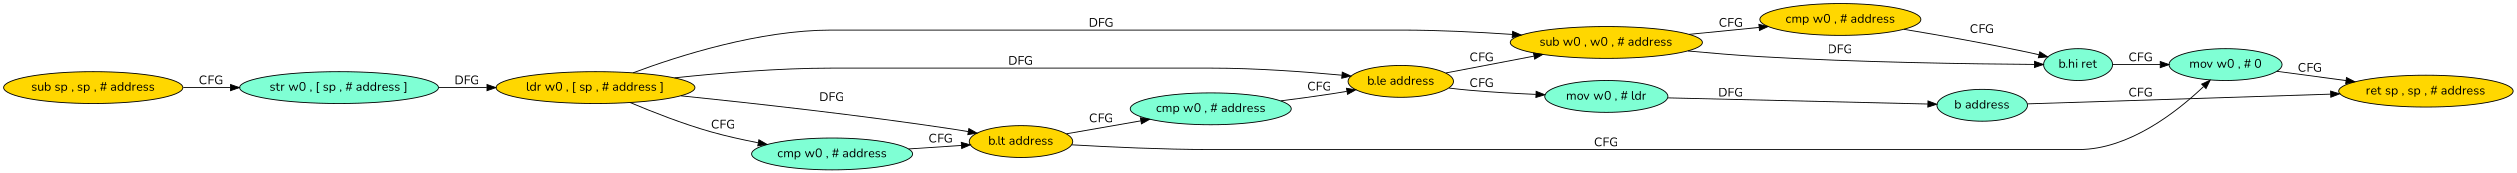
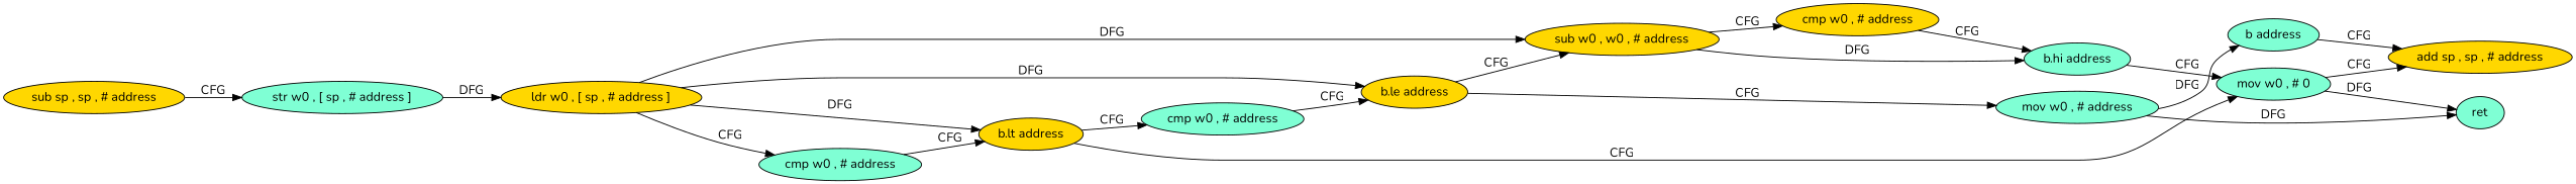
  digraph {
    fontname=Nunito
    rankdir=LR
    node [fillcolor=aquamarine fontname=Nunito style=filled]
    edge [fontname=Nunito]
    n1 [fillcolor=gold label="sub sp , sp , # address"]
    n2 [label="str w0 , [ sp , # address ]"]
    n3 [fillcolor=gold label="ldr w0 , [ sp , # address ]"]
    n4 [label="cmp w0 , # address"]
    n5 [fillcolor=gold label="b.lt address"]
    n6 [fillcolor=gold label="b.le address"]
    n7 [fillcolor=gold label="sub w0 , w0 , # address"]
    n8 [label="mov w0 , # 0"]
    n9 [label="cmp w0 , # address"]
-   n10 [label="mov w0 , # ldr"]
+   n10 [label="mov w0 , # address"]
    n11 [fillcolor=gold label="cmp w0 , # address"]
-   n12 [label="b.hi ret"]
-   n13 [fillcolor=gold label="ret sp , sp , # address"]
+   n12 [label="b.hi address"]
+   n13 [fillcolor=gold label="add sp , sp , # address"]
+   n14 [label=ret]
    n15 [label="b address"]
    n1 -> n2 [label=CFG]
    n2 -> n3 [label=DFG]
    n3 -> n4 [label=CFG]
    n3 -> n5 [label=DFG]
    n3 -> n6 [label=DFG]
    n3 -> n7 [label=DFG]
    n4 -> n5 [label=CFG]
    n5 -> n8 [label=CFG]
    n5 -> n9 [label=CFG]
    n6 -> n7 [label=CFG]
    n6 -> n10 [label=CFG]
    n7 -> n11 [label=CFG]
    n7 -> n12 [label=DFG]
    n8 -> n13 [label=CFG]
+   n8 -> n14 [label=DFG]
    n9 -> n6 [label=CFG]
+   n10 -> n14 [label=DFG]
    n10 -> n15 [label=DFG]
    n11 -> n12 [label=CFG]
    n12 -> n8 [label=CFG]
    n15 -> n13 [label=CFG]
  }
